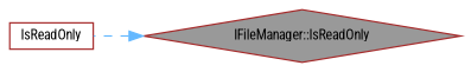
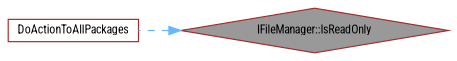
  digraph {
    rankdir=RL
    fontname="Roboto Condensed"
    node [color=brown fontname="Roboto Condensed" fontsize=10 style=filled]
    n1 [fillcolor=grey60 fontcolor=black height=0.2 label="IFileManager::IsReadOnly" shape=diamond width=0.4]
-   n2 [fillcolor=white height=0.2 label=IsReadOnly shape=box width=0.4]
+   n2 [fillcolor=white height=0.2 label=DoActionToAllPackages shape=box width=0.4]
    n1 -> n2 [color=steelblue1 dir=back fontname="Roboto Condensed" fontsize=10 labelfontname=Helvetica labelfontsize=10 style=dashed]
  }
